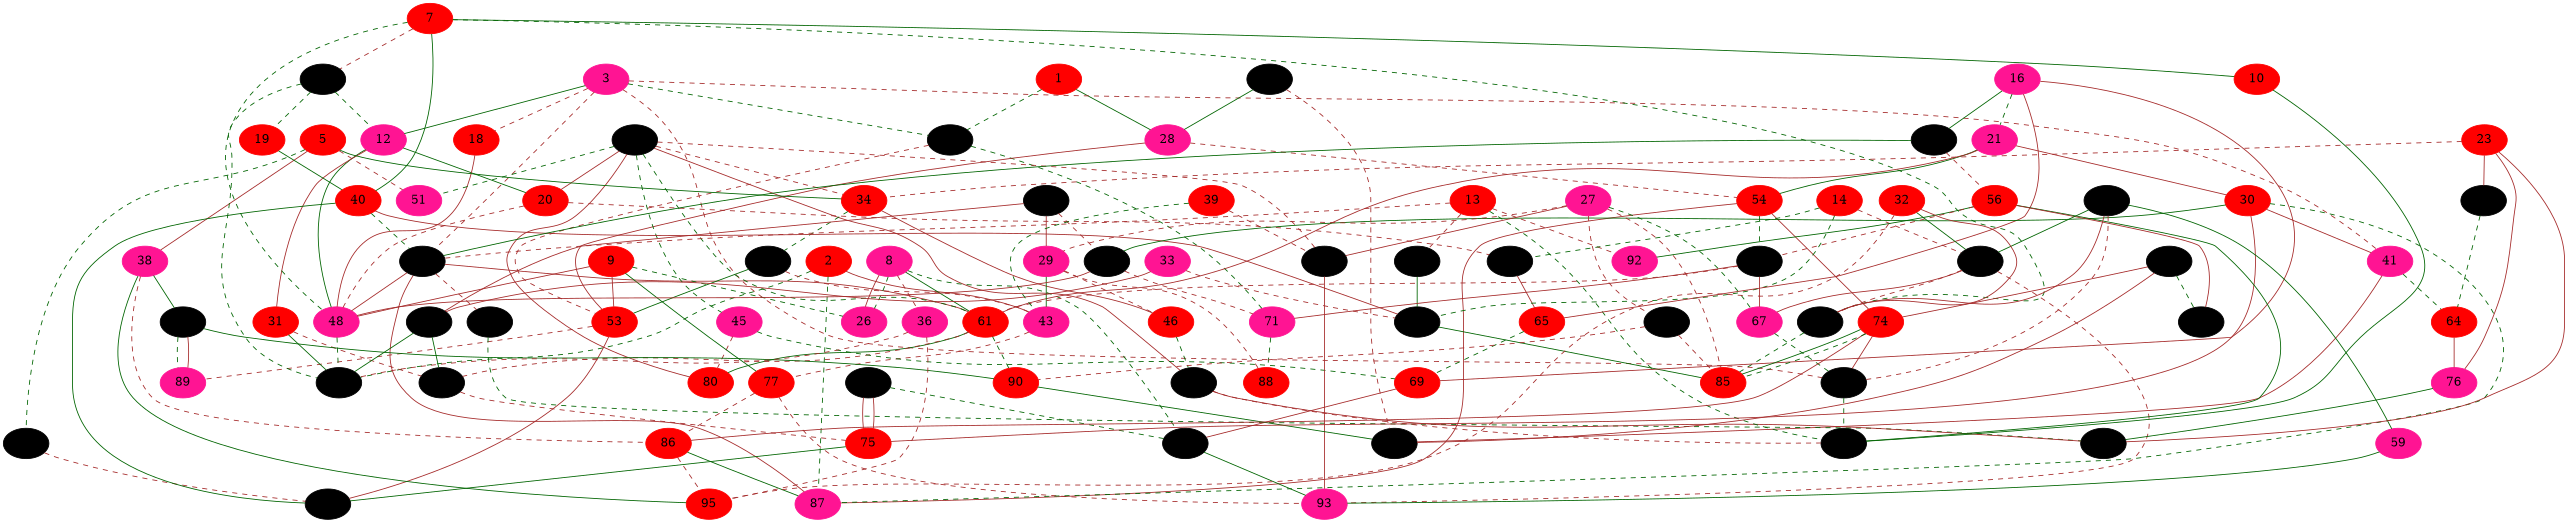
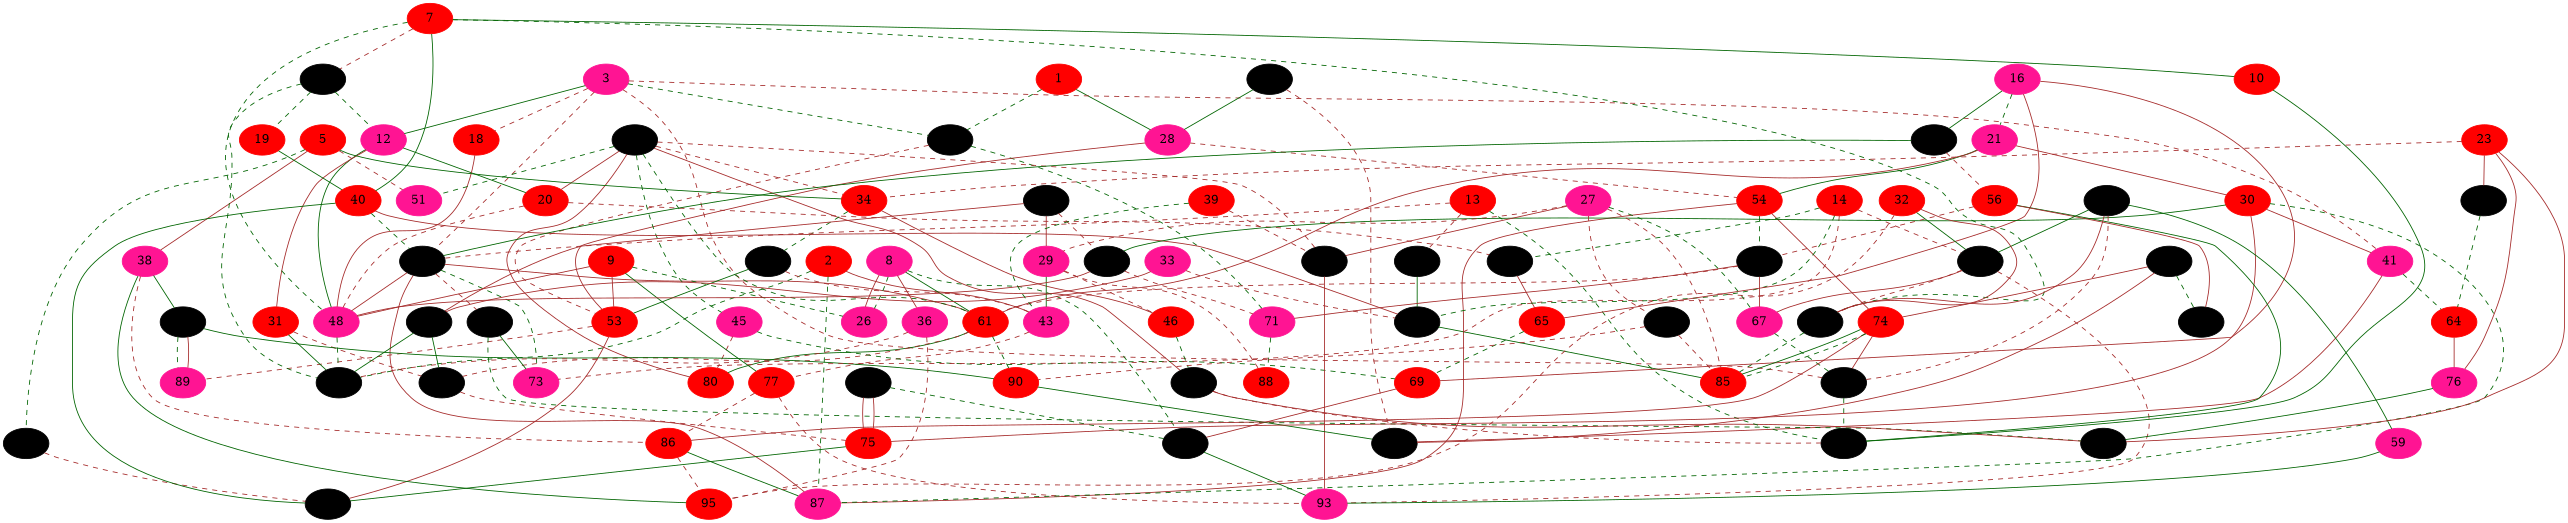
  graph {
    node [color=black style=filled]
    edge [color=brown style=dashed]
    6
    1 [color=red]
    28 [color=deeppink]
    53 [color=red]
    71 [color=deeppink]
    54 [color=red]
    43 [color=deeppink]
    2 [color=red]
    72
    87 [color=deeppink]
    77 [color=red]
    3 [color=deeppink]
    12 [color=deeppink]
    18 [color=red]
    41 [color=deeppink]
    44
    78
    20 [color=red]
    48 [color=deeppink]
    31 [color=red]
    96
    64 [color=red]
    61 [color=red]
+   73 [color=deeppink]
    49
    84
    4
    34 [color=red]
    45 [color=deeppink]
    50
    51 [color=deeppink]
    52
    80 [color=red]
    57
    46 [color=red]
    42
    69 [color=red]
    94
    93 [color=deeppink]
    68
    90 [color=red]
    5 [color=red]
    35
    38 [color=deeppink]
    81
    95 [color=red]
    66
    86 [color=red]
    89 [color=deeppink]
    88 [color=red]
    7 [color=red]
    10 [color=red]
    11
    40 [color=red]
    82
    19 [color=red]
    58
    85 [color=red]
    8 [color=deeppink]
    26 [color=deeppink]
    36 [color=deeppink]
    83
    9 [color=red]
    13 [color=red]
    47
-   92 [color=deeppink]
    55
    14 [color=red]
    67 [color=deeppink]
    65 [color=red]
    15
    75 [color=red]
    16 [color=deeppink]
    21 [color=deeppink]
    25
    30 [color=red]
    56 [color=red]
    17
    29 [color=deeppink]
    37
    62
    60
    74 [color=red]
    22
    59 [color=deeppink]
    23 [color=red]
    63
    76 [color=deeppink]
    24
    91
    27 [color=deeppink]
    79
    32 [color=red]
    33 [color=deeppink]
    39 [color=red]
    70
    6 -- 53
    6 -- 71 [color=darkgreen]
    1 -- 6 [color=darkgreen]
    1 -- 28 [color=darkgreen style=solid]
    28 -- 53 [style=solid]
    28 -- 54
    53 -- 81 [style=solid]
    53 -- 89
    71 -- 88 [color=darkgreen]
    54 -- 87 [style=solid]
    54 -- 60 [color=darkgreen]
    54 -- 74 [style=solid]
    43 -- 77
    2 -- 43 [style=solid]
    2 -- 72 [color=darkgreen]
    2 -- 87 [color=darkgreen]
    77 -- 93
    77 -- 86
    3 -- 6 [color=darkgreen]
    3 -- 12 [color=darkgreen style=solid]
    3 -- 18
    3 -- 41
    3 -- 44
    3 -- 78
    12 -- 20 [color=darkgreen style=solid]
    12 -- 48 [color=darkgreen style=solid]
    12 -- 31 [style=solid]
    18 -- 48 [style=solid]
    41 -- 96 [style=solid]
    41 -- 64 [color=darkgreen]
    44 -- 87 [style=solid]
    44 -- 48 [style=solid]
    44 -- 61 [style=solid]
+   44 -- 73 [color=darkgreen]
    44 -- 49
    78 -- 84 [color=darkgreen]
    20 -- 48
    20 -- 57
    48 -- 72 [color=darkgreen]
    31 -- 72 [color=darkgreen style=solid]
    31 -- 68
    64 -- 76 [style=solid]
    61 -- 80 [color=darkgreen style=solid]
    61 -- 68
    61 -- 90 [color=darkgreen]
+   49 -- 73 [color=darkgreen style=solid]
    49 -- 94 [color=darkgreen]
    4 -- 20 [style=solid]
    4 -- 61 [color=darkgreen]
    4 -- 34
    4 -- 45 [color=darkgreen]
    4 -- 50 [style=solid]
    4 -- 51 [color=darkgreen]
    4 -- 52
    4 -- 80 [style=solid]
    34 -- 46 [style=solid]
    34 -- 42 [color=darkgreen]
    45 -- 80
    45 -- 69 [color=darkgreen]
    50 -- 84
    50 -- 94 [style=solid]
    52 -- 93 [style=solid]
    57 -- 65 [style=solid]
    46 -- 50 [color=darkgreen]
    42 -- 53 [color=darkgreen style=solid]
    42 -- 43
    69 -- 83 [style=solid]
    68 -- 75
    90 -- 96 [color=darkgreen style=solid]
    5 -- 34 [color=darkgreen style=solid]
    5 -- 51
    5 -- 35 [color=darkgreen]
    5 -- 38 [style=solid]
    35 -- 81
    38 -- 95 [color=darkgreen style=solid]
    38 -- 66 [color=darkgreen style=solid]
    38 -- 86
    66 -- 90 [color=darkgreen style=solid]
    66 -- 89 [color=darkgreen]
    66 -- 89 [style=solid]
    86 -- 87 [color=darkgreen style=solid]
    86 -- 95
    7 -- 48 [color=darkgreen]
    7 -- 10 [color=darkgreen style=solid]
    7 -- 11
    7 -- 40 [color=darkgreen style=solid]
    7 -- 82 [color=darkgreen]
    10 -- 84 [color=darkgreen style=solid]
    11 -- 72 [color=darkgreen]
    11 -- 12 [color=darkgreen]
    11 -- 19 [color=darkgreen]
    40 -- 44 [color=darkgreen]
    40 -- 81 [color=darkgreen style=solid]
    40 -- 58 [style=solid]
    82 -- 85 [color=darkgreen]
    19 -- 40 [color=darkgreen style=solid]
    58 -- 85 [color=darkgreen style=solid]
    8 -- 61 [color=darkgreen style=solid]
    8 -- 26 [style=solid]
    8 -- 26 [color=darkgreen]
-   8 -- 36
+   8 -- 36 [style=solid]
    8 -- 83 [color=darkgreen]
    36 -- 72
    36 -- 95
    83 -- 93 [color=darkgreen style=solid]
    9 -- 53 [style=solid]
    9 -- 77 [color=darkgreen style=solid]
    9 -- 48 [style=solid]
    9 -- 26 [color=darkgreen]
    13 -- 44
    13 -- 84 [color=darkgreen]
    13 -- 47
-   13 -- 92
    47 -- 58 [color=darkgreen style=solid]
    55 -- 93
    55 -- 82
    55 -- 67 [style=solid]
+   14 -- 73
    14 -- 57 [color=darkgreen]
    14 -- 58 [color=darkgreen]
    14 -- 55
    67 -- 78 [color=darkgreen]
    65 -- 69 [color=darkgreen]
    15 -- 83 [color=darkgreen]
    15 -- 75 [style=solid]
    15 -- 75 [style=solid]
    75 -- 81 [color=darkgreen style=solid]
    16 -- 69 [style=solid]
    16 -- 65 [style=solid]
    16 -- 21 [color=darkgreen]
    16 -- 25 [color=darkgreen style=solid]
    21 -- 54 [color=darkgreen style=solid]
    21 -- 61 [style=solid]
    21 -- 30 [style=solid]
    25 -- 44 [color=darkgreen style=solid]
    25 -- 56
    30 -- 87 [color=darkgreen]
    30 -- 41 [style=solid]
    30 -- 75 [style=solid]
    30 -- 37 [color=darkgreen style=solid]
    56 -- 84 [color=darkgreen style=solid]
-   56 -- 92 [color=darkgreen style=solid]
    56 -- 60
    56 -- 91 [style=solid]
    17 -- 29 [style=solid]
    17 -- 37
    17 -- 62 [style=solid]
    29 -- 43 [color=darkgreen style=solid]
    29 -- 46
    29 -- 88
    37 -- 71
    37 -- 48 [style=solid]
    62 -- 72 [color=darkgreen style=solid]
    62 -- 68 [color=darkgreen style=solid]
    60 -- 71 [style=solid]
    60 -- 61
    60 -- 67 [style=solid]
    74 -- 78 [style=solid]
    74 -- 86 [style=solid]
    74 -- 85 [color=darkgreen style=solid]
    74 -- 85 [color=darkgreen]
    22 -- 78
    22 -- 82 [style=solid]
    22 -- 55 [color=darkgreen style=solid]
    22 -- 59 [color=darkgreen style=solid]
    59 -- 93 [color=darkgreen style=solid]
    23 -- 34
    23 -- 94 [style=solid]
    23 -- 63 [style=solid]
    23 -- 76 [style=solid]
    63 -- 64 [color=darkgreen]
    76 -- 94 [color=darkgreen style=solid]
    24 -- 28 [color=darkgreen style=solid]
    24 -- 96
    27 -- 52 [style=solid]
    27 -- 85
    27 -- 67 [color=darkgreen]
    27 -- 29
    27 -- 79
    79 -- 90
    79 -- 85
    32 -- 95
    32 -- 82 [style=solid]
    32 -- 55 [color=darkgreen style=solid]
    33 -- 58
    33 -- 62 [style=solid]
    39 -- 43 [color=darkgreen]
    39 -- 52
    70 -- 96 [style=solid]
    70 -- 74 [style=solid]
    70 -- 91 [color=darkgreen]
  }
